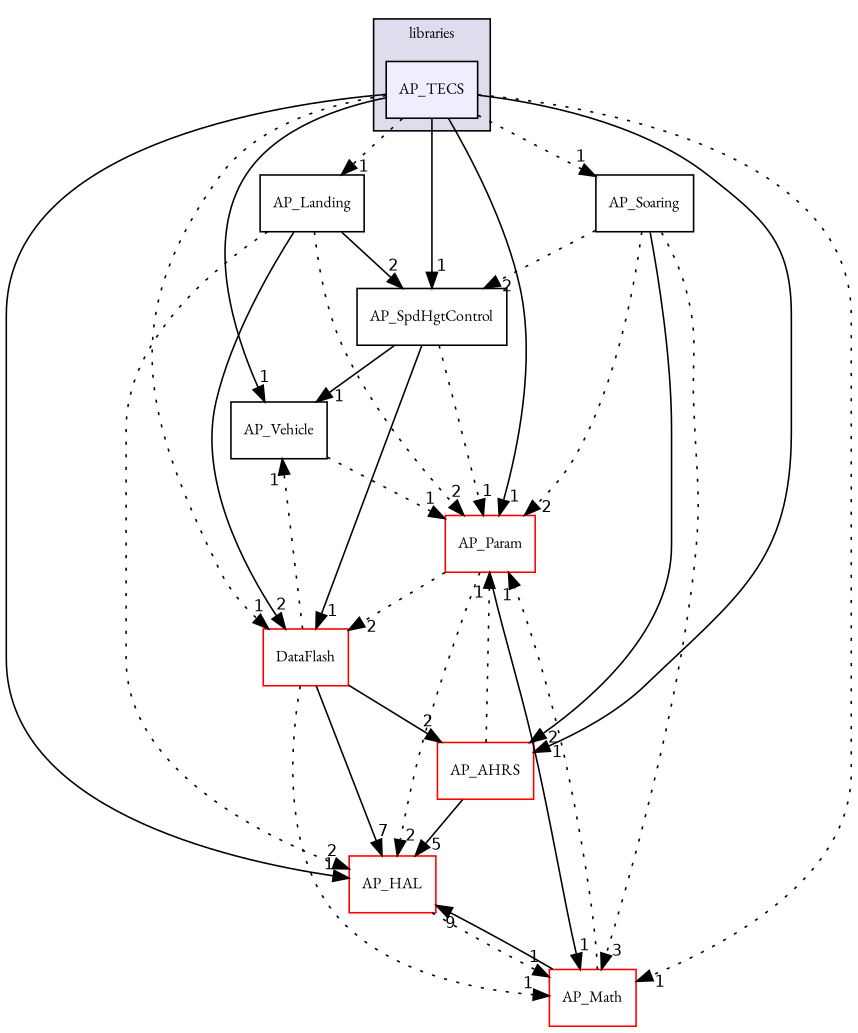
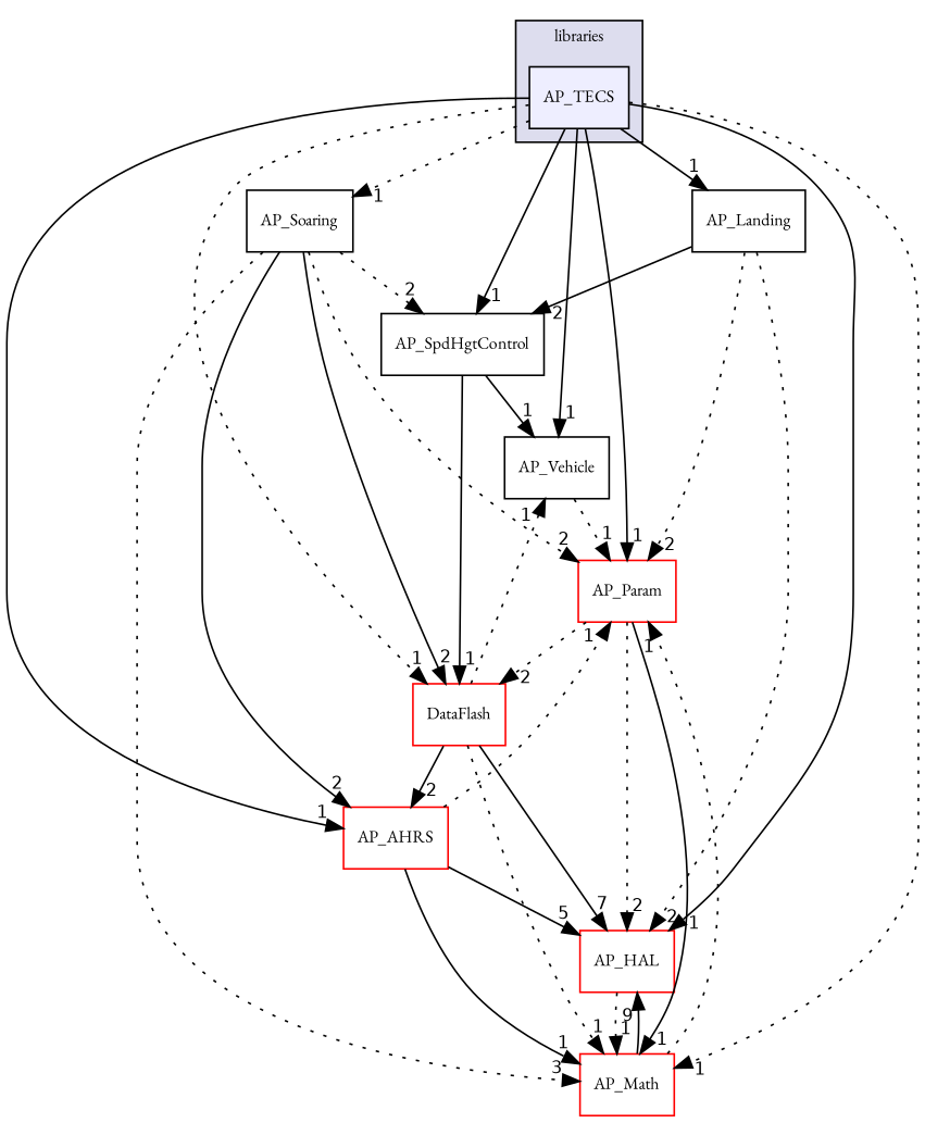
  digraph {
    compound=true
    fontname="EB Garamond"
    node [fillcolor=white fontname="EB Garamond" fontsize=10 shape=box style=filled]
    edge [fontname="EB Garamond" headlabel=1 labeldistance=1.5 labelfontname=Helvetica labelfontsize=10 style=dotted]
    n1 [fillcolor="#eeeeff" label=AP_TECS pencolor=black]
    n2 [label=AP_Vehicle fillcolor="" style=""]
    n3 [color=red label=AP_AHRS]
    n4 [color=red label=AP_HAL]
    n5 [color=red label=AP_Param]
    n6 [label=AP_SpdHgtControl fillcolor="" style=""]
    n7 [label=AP_Soaring fillcolor="" style=""]
    n8 [color=red label=AP_Math]
    n9 [label=AP_Landing fillcolor="" style=""]
    n10 [color=red label=DataFlash]
    subgraph cluster_1 {
      bgcolor="#ddddee"
      fontsize=10
      label=libraries
      pencolor=black
      n1
    }
    n1 -> n2 [style=solid]
    n1 -> n3 [style=solid]
    n1 -> n4 [style=solid]
    n1 -> n5 [style=solid]
    n1 -> n6 [style=solid]
    n1 -> n7
    n1 -> n8
-   n1 -> n9
+   n1 -> n9 [style=solid]
    n1 -> n10
    n2 -> n5
    n3 -> n4 [headlabel=5 style=solid]
    n3 -> n5
+   n3 -> n8 [style=solid]
    n4 -> n8
    n5 -> n4 [headlabel=2]
    n5 -> n8 [style=solid]
    n5 -> n10 [headlabel=2]
    n6 -> n2 [style=solid]
-   n6 -> n5
    n6 -> n10 [style=solid]
    n7 -> n3 [headlabel=2 style=solid]
    n7 -> n5 [headlabel=2]
    n7 -> n6 [headlabel=2]
    n7 -> n8 [headlabel=3]
-   n9 -> n10 [headlabel=2 style=solid]
+   n7 -> n10 [headlabel=2 style=solid]
    n8 -> n4 [headlabel=9 style=solid]
    n8 -> n5
    n9 -> n4 [headlabel=2]
    n9 -> n5 [headlabel=2]
    n9 -> n6 [headlabel=2 style=solid]
    n10 -> n2
    n10 -> n3 [headlabel=2 style=solid]
    n10 -> n4 [headlabel=7 style=solid]
    n10 -> n8
  }
